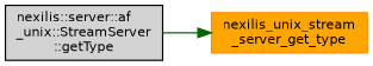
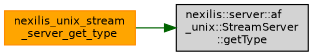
  digraph {
    rankdir=RL
    node [fontname=Helvetica fontsize=10 shape=box style=filled]
    n1 [color=black fillcolor=lightgrey fontcolor=black height=0.2 label="nexilis::server::af\l_unix::StreamServer\l::getType" width=0.4]
    n2 [color=darkorange fillcolor=orange height=0.2 label="nexilis_unix_stream\l_server_get_type" width=0.4]
-   n2 -> n1 [color=darkgreen dir=back fontname=Helvetica fontsize=10 labelfontname=Helvetica labelfontsize=10 style=solid]
+   n1 -> n2 [color=darkgreen dir=back fontname=Helvetica fontsize=10 labelfontname=Helvetica labelfontsize=10 style=solid]
  }
